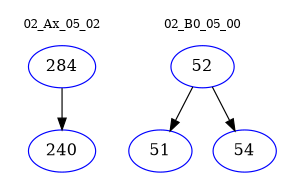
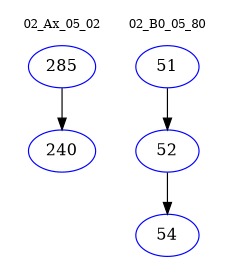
  digraph {
    node [color=blue]
    edge [color=black]
-   n1 [label=284]
+   n1 [label=285]
    n2 [label=240]
    n3 [label=52]
    n4 [label=51]
    n5 [label=54]
    subgraph cluster_1 {
      color=white
      fontsize=10
      label="02_Ax_05_02"
      n1
      n2
    }
    subgraph cluster_2 {
      color=white
      fontsize=10
-     label="02_B0_05_00"
+     label="02_B0_05_80"
      n3
      n4
      n5
    }
    n1 -> n2
-   n3 -> n4
+   n4 -> n3
    n3 -> n5
  }
